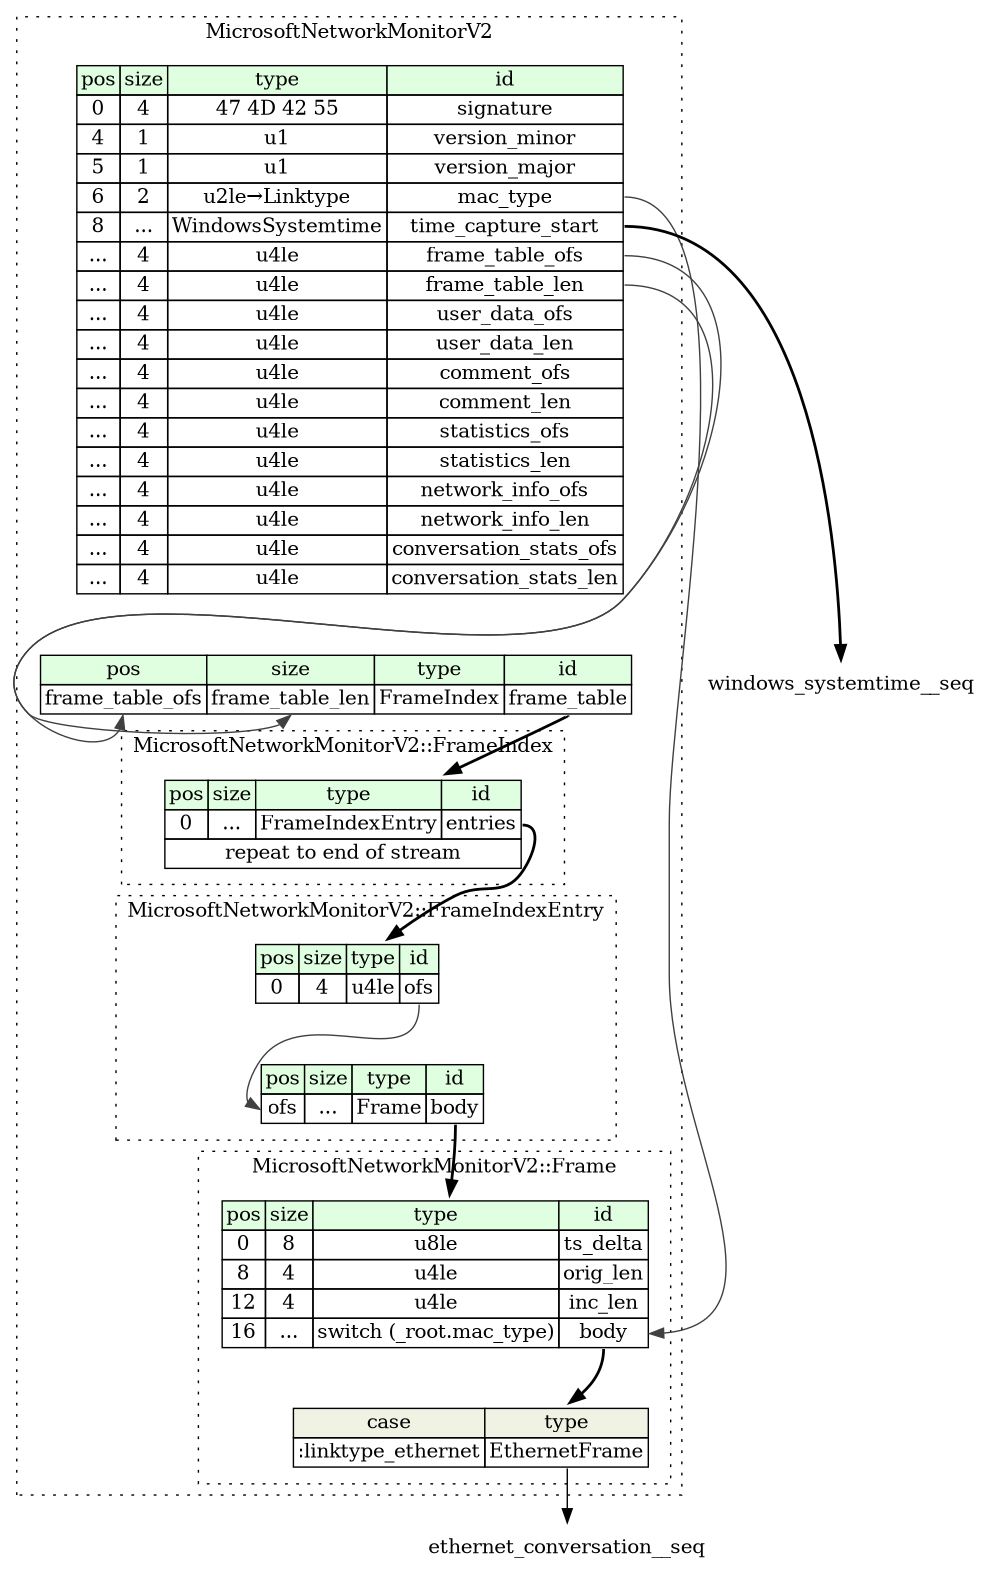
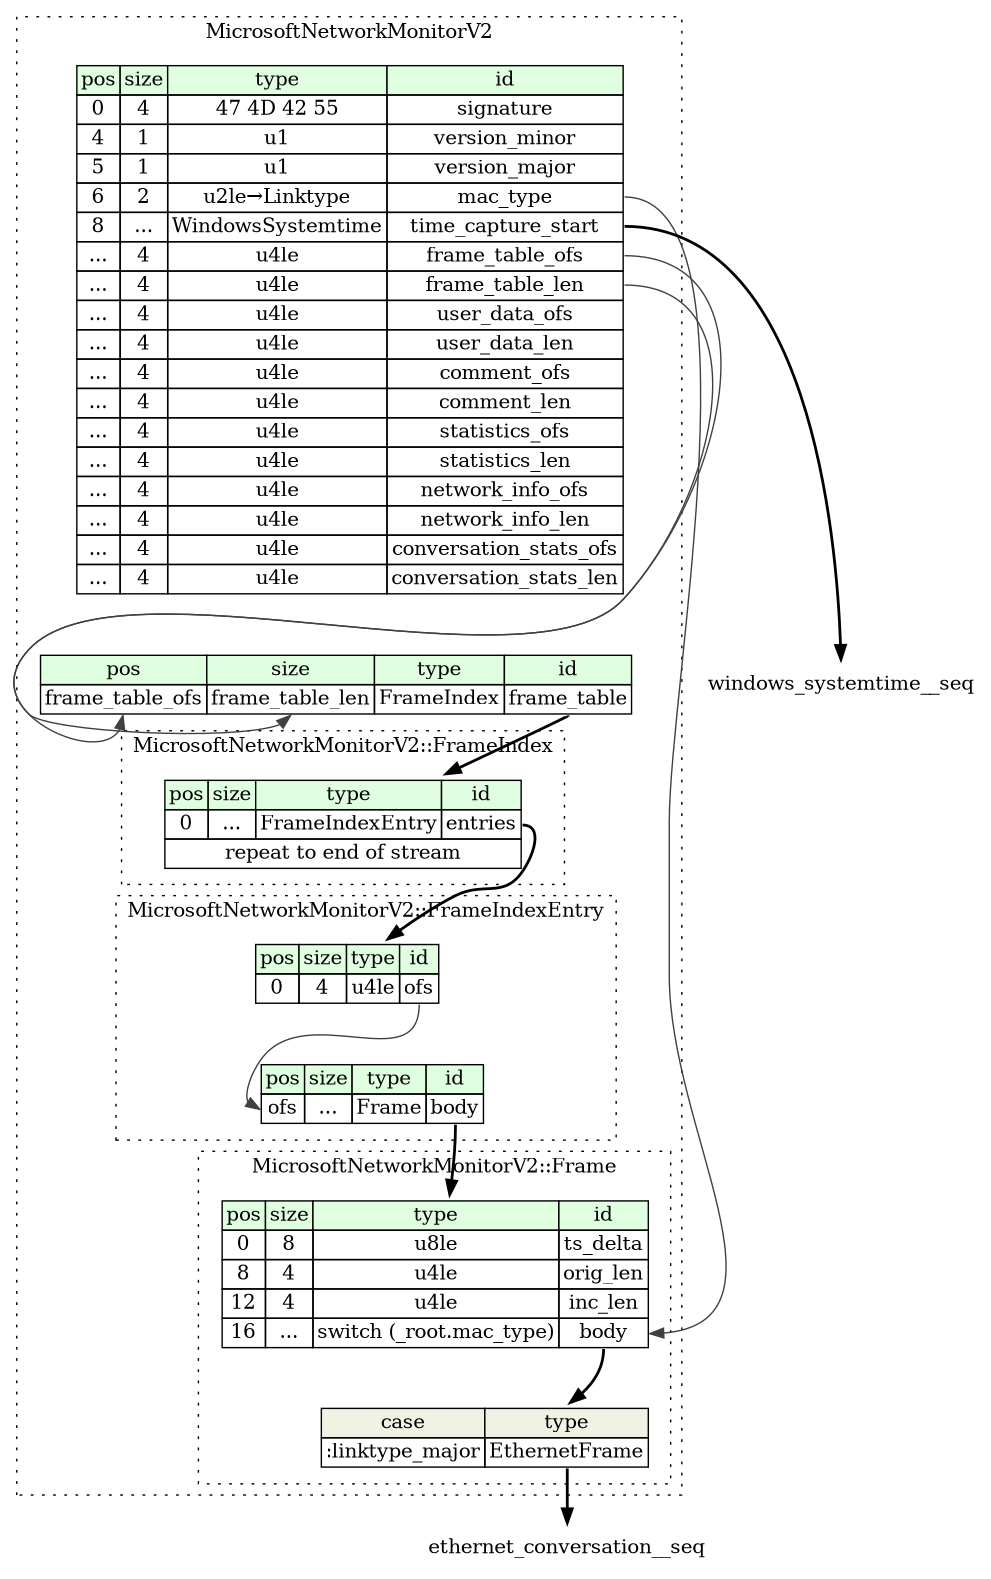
  digraph {
    rankdir=TB
    node [shape=plaintext]
    edge [style=bold tailport=body_type]
    n1 [label=<<TABLE BORDER="0" CELLBORDER="1" CELLSPACING="0"> 				<TR><TD BGCOLOR="#E0FFE0">pos</TD><TD BGCOLOR="#E0FFE0">size</TD><TD BGCOLOR="#E0FFE0">type</TD><TD BGCOLOR="#E0FFE0">id</TD></TR> 				<TR><TD PORT="entries_pos">0</TD><TD PORT="entries_size">...</TD><TD>FrameIndexEntry</TD><TD PORT="entries_type">entries</TD></TR> 				<TR><TD COLSPAN="4" PORT="entries__repeat">repeat to end of stream</TD></TR> 			</TABLE>>]
    n2 [label=<<TABLE BORDER="0" CELLBORDER="1" CELLSPACING="0"> 				<TR><TD BGCOLOR="#E0FFE0">pos</TD><TD BGCOLOR="#E0FFE0">size</TD><TD BGCOLOR="#E0FFE0">type</TD><TD BGCOLOR="#E0FFE0">id</TD></TR> 				<TR><TD PORT="ofs_pos">0</TD><TD PORT="ofs_size">4</TD><TD>u4le</TD><TD PORT="ofs_type">ofs</TD></TR> 			</TABLE>>]
    n3 [label=<<TABLE BORDER="0" CELLBORDER="1" CELLSPACING="0"> 				<TR><TD BGCOLOR="#E0FFE0">pos</TD><TD BGCOLOR="#E0FFE0">size</TD><TD BGCOLOR="#E0FFE0">type</TD><TD BGCOLOR="#E0FFE0">id</TD></TR> 				<TR><TD PORT="body_pos">ofs</TD><TD PORT="body_size">...</TD><TD>Frame</TD><TD PORT="body_type">body</TD></TR> 			</TABLE>>]
    n4 [label=<<TABLE BORDER="0" CELLBORDER="1" CELLSPACING="0"> 				<TR><TD BGCOLOR="#E0FFE0">pos</TD><TD BGCOLOR="#E0FFE0">size</TD><TD BGCOLOR="#E0FFE0">type</TD><TD BGCOLOR="#E0FFE0">id</TD></TR> 				<TR><TD PORT="ts_delta_pos">0</TD><TD PORT="ts_delta_size">8</TD><TD>u8le</TD><TD PORT="ts_delta_type">ts_delta</TD></TR> 				<TR><TD PORT="orig_len_pos">8</TD><TD PORT="orig_len_size">4</TD><TD>u4le</TD><TD PORT="orig_len_type">orig_len</TD></TR> 				<TR><TD PORT="inc_len_pos">12</TD><TD PORT="inc_len_size">4</TD><TD>u4le</TD><TD PORT="inc_len_type">inc_len</TD></TR> 				<TR><TD PORT="body_pos">16</TD><TD PORT="body_size">...</TD><TD>switch (_root.mac_type)</TD><TD PORT="body_type">body</TD></TR> 			</TABLE>>]
-   n5 [label=<<TABLE BORDER="0" CELLBORDER="1" CELLSPACING="0"> 	<TR><TD BGCOLOR="#F0F2E4">case</TD><TD BGCOLOR="#F0F2E4">type</TD></TR> 	<TR><TD>:linktype_ethernet</TD><TD PORT="case0">EthernetFrame</TD></TR> </TABLE>>]
+   n5 [label=<<TABLE BORDER="0" CELLBORDER="1" CELLSPACING="0"> 	<TR><TD BGCOLOR="#F0F2E4">case</TD><TD BGCOLOR="#F0F2E4">type</TD></TR> 	<TR><TD>:linktype_major</TD><TD PORT="case0">EthernetFrame</TD></TR> </TABLE>>]
    n6 [label=<<TABLE BORDER="0" CELLBORDER="1" CELLSPACING="0"> 			<TR><TD BGCOLOR="#E0FFE0">pos</TD><TD BGCOLOR="#E0FFE0">size</TD><TD BGCOLOR="#E0FFE0">type</TD><TD BGCOLOR="#E0FFE0">id</TD></TR> 			<TR><TD PORT="signature_pos">0</TD><TD PORT="signature_size">4</TD><TD>47 4D 42 55</TD><TD PORT="signature_type">signature</TD></TR> 			<TR><TD PORT="version_minor_pos">4</TD><TD PORT="version_minor_size">1</TD><TD>u1</TD><TD PORT="version_minor_type">version_minor</TD></TR> 			<TR><TD PORT="version_major_pos">5</TD><TD PORT="version_major_size">1</TD><TD>u1</TD><TD PORT="version_major_type">version_major</TD></TR> 			<TR><TD PORT="mac_type_pos">6</TD><TD PORT="mac_type_size">2</TD><TD>u2le→Linktype</TD><TD PORT="mac_type_type">mac_type</TD></TR> 			<TR><TD PORT="time_capture_start_pos">8</TD><TD PORT="time_capture_start_size">...</TD><TD>WindowsSystemtime</TD><TD PORT="time_capture_start_type">time_capture_start</TD></TR> 			<TR><TD PORT="frame_table_ofs_pos">...</TD><TD PORT="frame_table_ofs_size">4</TD><TD>u4le</TD><TD PORT="frame_table_ofs_type">frame_table_ofs</TD></TR> 			<TR><TD PORT="frame_table_len_pos">...</TD><TD PORT="frame_table_len_size">4</TD><TD>u4le</TD><TD PORT="frame_table_len_type">frame_table_len</TD></TR> 			<TR><TD PORT="user_data_ofs_pos">...</TD><TD PORT="user_data_ofs_size">4</TD><TD>u4le</TD><TD PORT="user_data_ofs_type">user_data_ofs</TD></TR> 			<TR><TD PORT="user_data_len_pos">...</TD><TD PORT="user_data_len_size">4</TD><TD>u4le</TD><TD PORT="user_data_len_type">user_data_len</TD></TR> 			<TR><TD PORT="comment_ofs_pos">...</TD><TD PORT="comment_ofs_size">4</TD><TD>u4le</TD><TD PORT="comment_ofs_type">comment_ofs</TD></TR> 			<TR><TD PORT="comment_len_pos">...</TD><TD PORT="comment_len_size">4</TD><TD>u4le</TD><TD PORT="comment_len_type">comment_len</TD></TR> 			<TR><TD PORT="statistics_ofs_pos">...</TD><TD PORT="statistics_ofs_size">4</TD><TD>u4le</TD><TD PORT="statistics_ofs_type">statistics_ofs</TD></TR> 			<TR><TD PORT="statistics_len_pos">...</TD><TD PORT="statistics_len_size">4</TD><TD>u4le</TD><TD PORT="statistics_len_type">statistics_len</TD></TR> 			<TR><TD PORT="network_info_ofs_pos">...</TD><TD PORT="network_info_ofs_size">4</TD><TD>u4le</TD><TD PORT="network_info_ofs_type">network_info_ofs</TD></TR> 			<TR><TD PORT="network_info_len_pos">...</TD><TD PORT="network_info_len_size">4</TD><TD>u4le</TD><TD PORT="network_info_len_type">network_info_len</TD></TR> 			<TR><TD PORT="conversation_stats_ofs_pos">...</TD><TD PORT="conversation_stats_ofs_size">4</TD><TD>u4le</TD><TD PORT="conversation_stats_ofs_type">conversation_stats_ofs</TD></TR> 			<TR><TD PORT="conversation_stats_len_pos">...</TD><TD PORT="conversation_stats_len_size">4</TD><TD>u4le</TD><TD PORT="conversation_stats_len_type">conversation_stats_len</TD></TR> 		</TABLE>>]
    n7 [label=<<TABLE BORDER="0" CELLBORDER="1" CELLSPACING="0"> 			<TR><TD BGCOLOR="#E0FFE0">pos</TD><TD BGCOLOR="#E0FFE0">size</TD><TD BGCOLOR="#E0FFE0">type</TD><TD BGCOLOR="#E0FFE0">id</TD></TR> 			<TR><TD PORT="frame_table_pos">frame_table_ofs</TD><TD PORT="frame_table_size">frame_table_len</TD><TD>FrameIndex</TD><TD PORT="frame_table_type">frame_table</TD></TR> 		</TABLE>>]
    n8 [label=ethernet_conversation__seq]
    windows_systemtime__seq
    subgraph cluster_1 {
      label=MicrosoftNetworkMonitorV2
      style=dotted
      n6
      n7
      subgraph cluster_2 {
        label="MicrosoftNetworkMonitorV2::FrameIndex"
        style=dotted
        n1
      }
      subgraph cluster_3 {
        label="MicrosoftNetworkMonitorV2::FrameIndexEntry"
        style=dotted
        n2
        n3
      }
      subgraph cluster_4 {
        label="MicrosoftNetworkMonitorV2::Frame"
        style=dotted
        n4
        n5
      }
    }
    n1 -> n2 [tailport=entries_type]
    n2 -> n3 [color="#404040" headport=body_pos tailport=ofs_type style=""]
    n3 -> n4
    n4 -> n5
-   n5 -> n8 [style=solid tailport=case0]
+   n5 -> n8 [tailport=case0]
    n6 -> n4 [color="#404040" headport=body_type tailport=mac_type_type style=""]
    n6 -> n7 [color="#404040" headport=frame_table_pos tailport=frame_table_ofs_type style=""]
    n6 -> n7 [color="#404040" headport=frame_table_size tailport=frame_table_len_type style=""]
    n6 -> windows_systemtime__seq [tailport=time_capture_start_type]
    n7 -> n1 [tailport=frame_table_type]
  }
